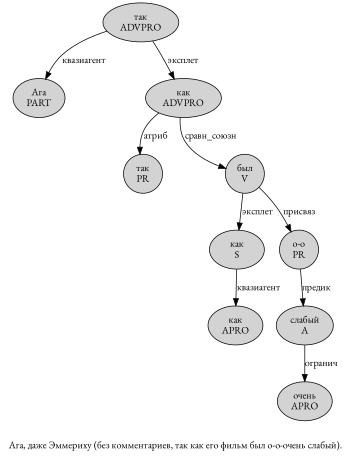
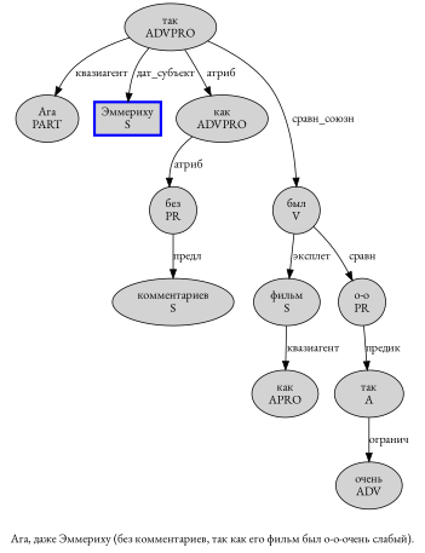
  digraph {
    fontname="EB Garamond"
    label="Ага, даже Эммериху (без комментариев, так как его фильм был о-о-очень слабый)."
    node [fillcolor=lightgray fontname="EB Garamond" penwidth=1 shape=ellipse style=filled]
    edge [fontname="EB Garamond"]
    n1 [label="Ага\nPART"]
-   n3 [label="так\nPR"]
+   n2 [color=blue label="Эммериху\nS" penwidth=3 shape=box]
+   n3 [label="без\nPR"]
+   n4 [label="комментариев\nS"]
    n5 [label="так\nADVPRO"]
    n6 [label="как\nADVPRO"]
    n7 [label="был\nV"]
-   n8 [label="как\nS"]
+   n8 [label="фильм\nS"]
    n9 [label="о-о\nPR"]
    n10 [label="как\nAPRO"]
-   n11 [label="слабый\nA"]
-   n12 [label="очень\nAPRO"]
+   n11 [label="так\nA"]
+   n12 [label="очень\nADV"]
+   n3 -> n4 [label="предл"]
    n5 -> n1 [label="квазиагент"]
-   n5 -> n6 [label="эксплет"]
+   n5 -> n2 [label="дат_субъект"]
+   n5 -> n6 [label="атриб"]
    n6 -> n3 [label="атриб"]
-   n6 -> n7 [label="сравн_союзн"]
+   n5 -> n7 [label="сравн_союзн"]
    n7 -> n8 [label="эксплет"]
-   n7 -> n9 [label="присвяз"]
+   n7 -> n9 [label="сравн"]
    n8 -> n10 [label="квазиагент"]
    n9 -> n11 [label="предик"]
    n11 -> n12 [label="огранич"]
  }
